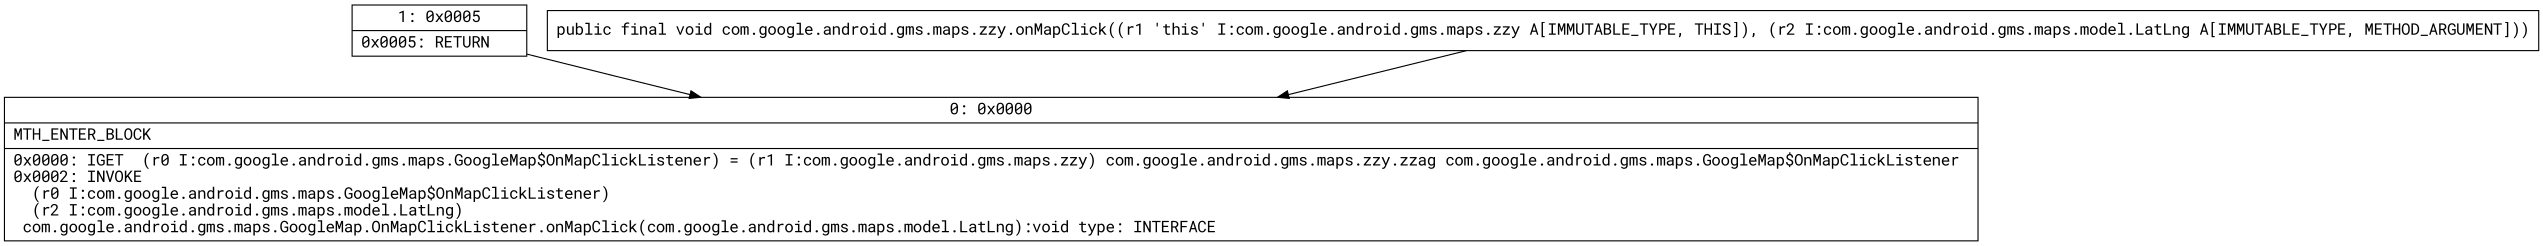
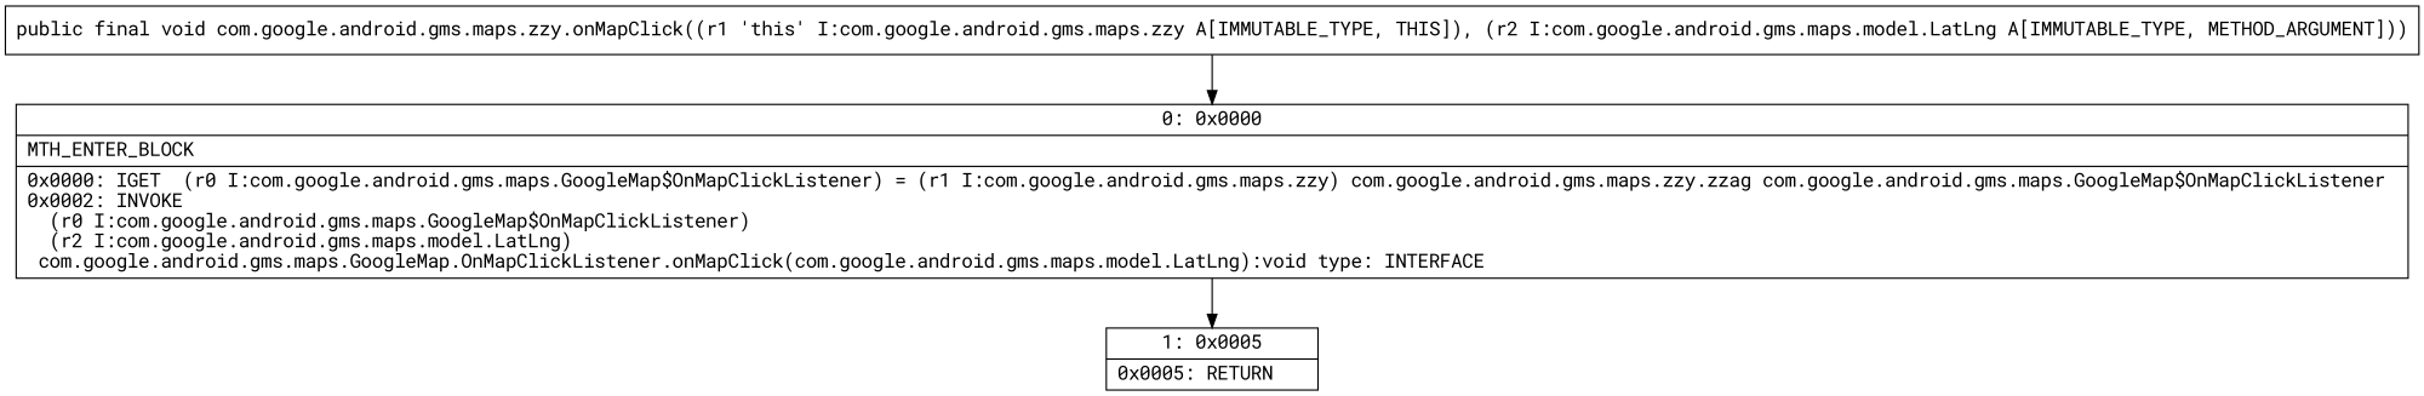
  digraph {
    fontname="Roboto Mono"
    node [shape=record fontname="Roboto Mono"]
    edge [fontname="Roboto Mono"]
    n1 [label="{0\:\ 0x0000|MTH_ENTER_BLOCK\l|0x0000: IGET  (r0 I:com.google.android.gms.maps.GoogleMap$OnMapClickListener) = (r1 I:com.google.android.gms.maps.zzy) com.google.android.gms.maps.zzy.zzag com.google.android.gms.maps.GoogleMap$OnMapClickListener \l0x0002: INVOKE  \l  (r0 I:com.google.android.gms.maps.GoogleMap$OnMapClickListener)\l  (r2 I:com.google.android.gms.maps.model.LatLng)\l com.google.android.gms.maps.GoogleMap.OnMapClickListener.onMapClick(com.google.android.gms.maps.model.LatLng):void type: INTERFACE \l}"]
    n2 [label="{1\:\ 0x0005|0x0005: RETURN   \l}"]
    n3 [label="{public final void com.google.android.gms.maps.zzy.onMapClick((r1 'this' I:com.google.android.gms.maps.zzy A[IMMUTABLE_TYPE, THIS]), (r2 I:com.google.android.gms.maps.model.LatLng A[IMMUTABLE_TYPE, METHOD_ARGUMENT])) }"]
-   n2 -> n1
+   n1 -> n2
    n3 -> n1
  }
